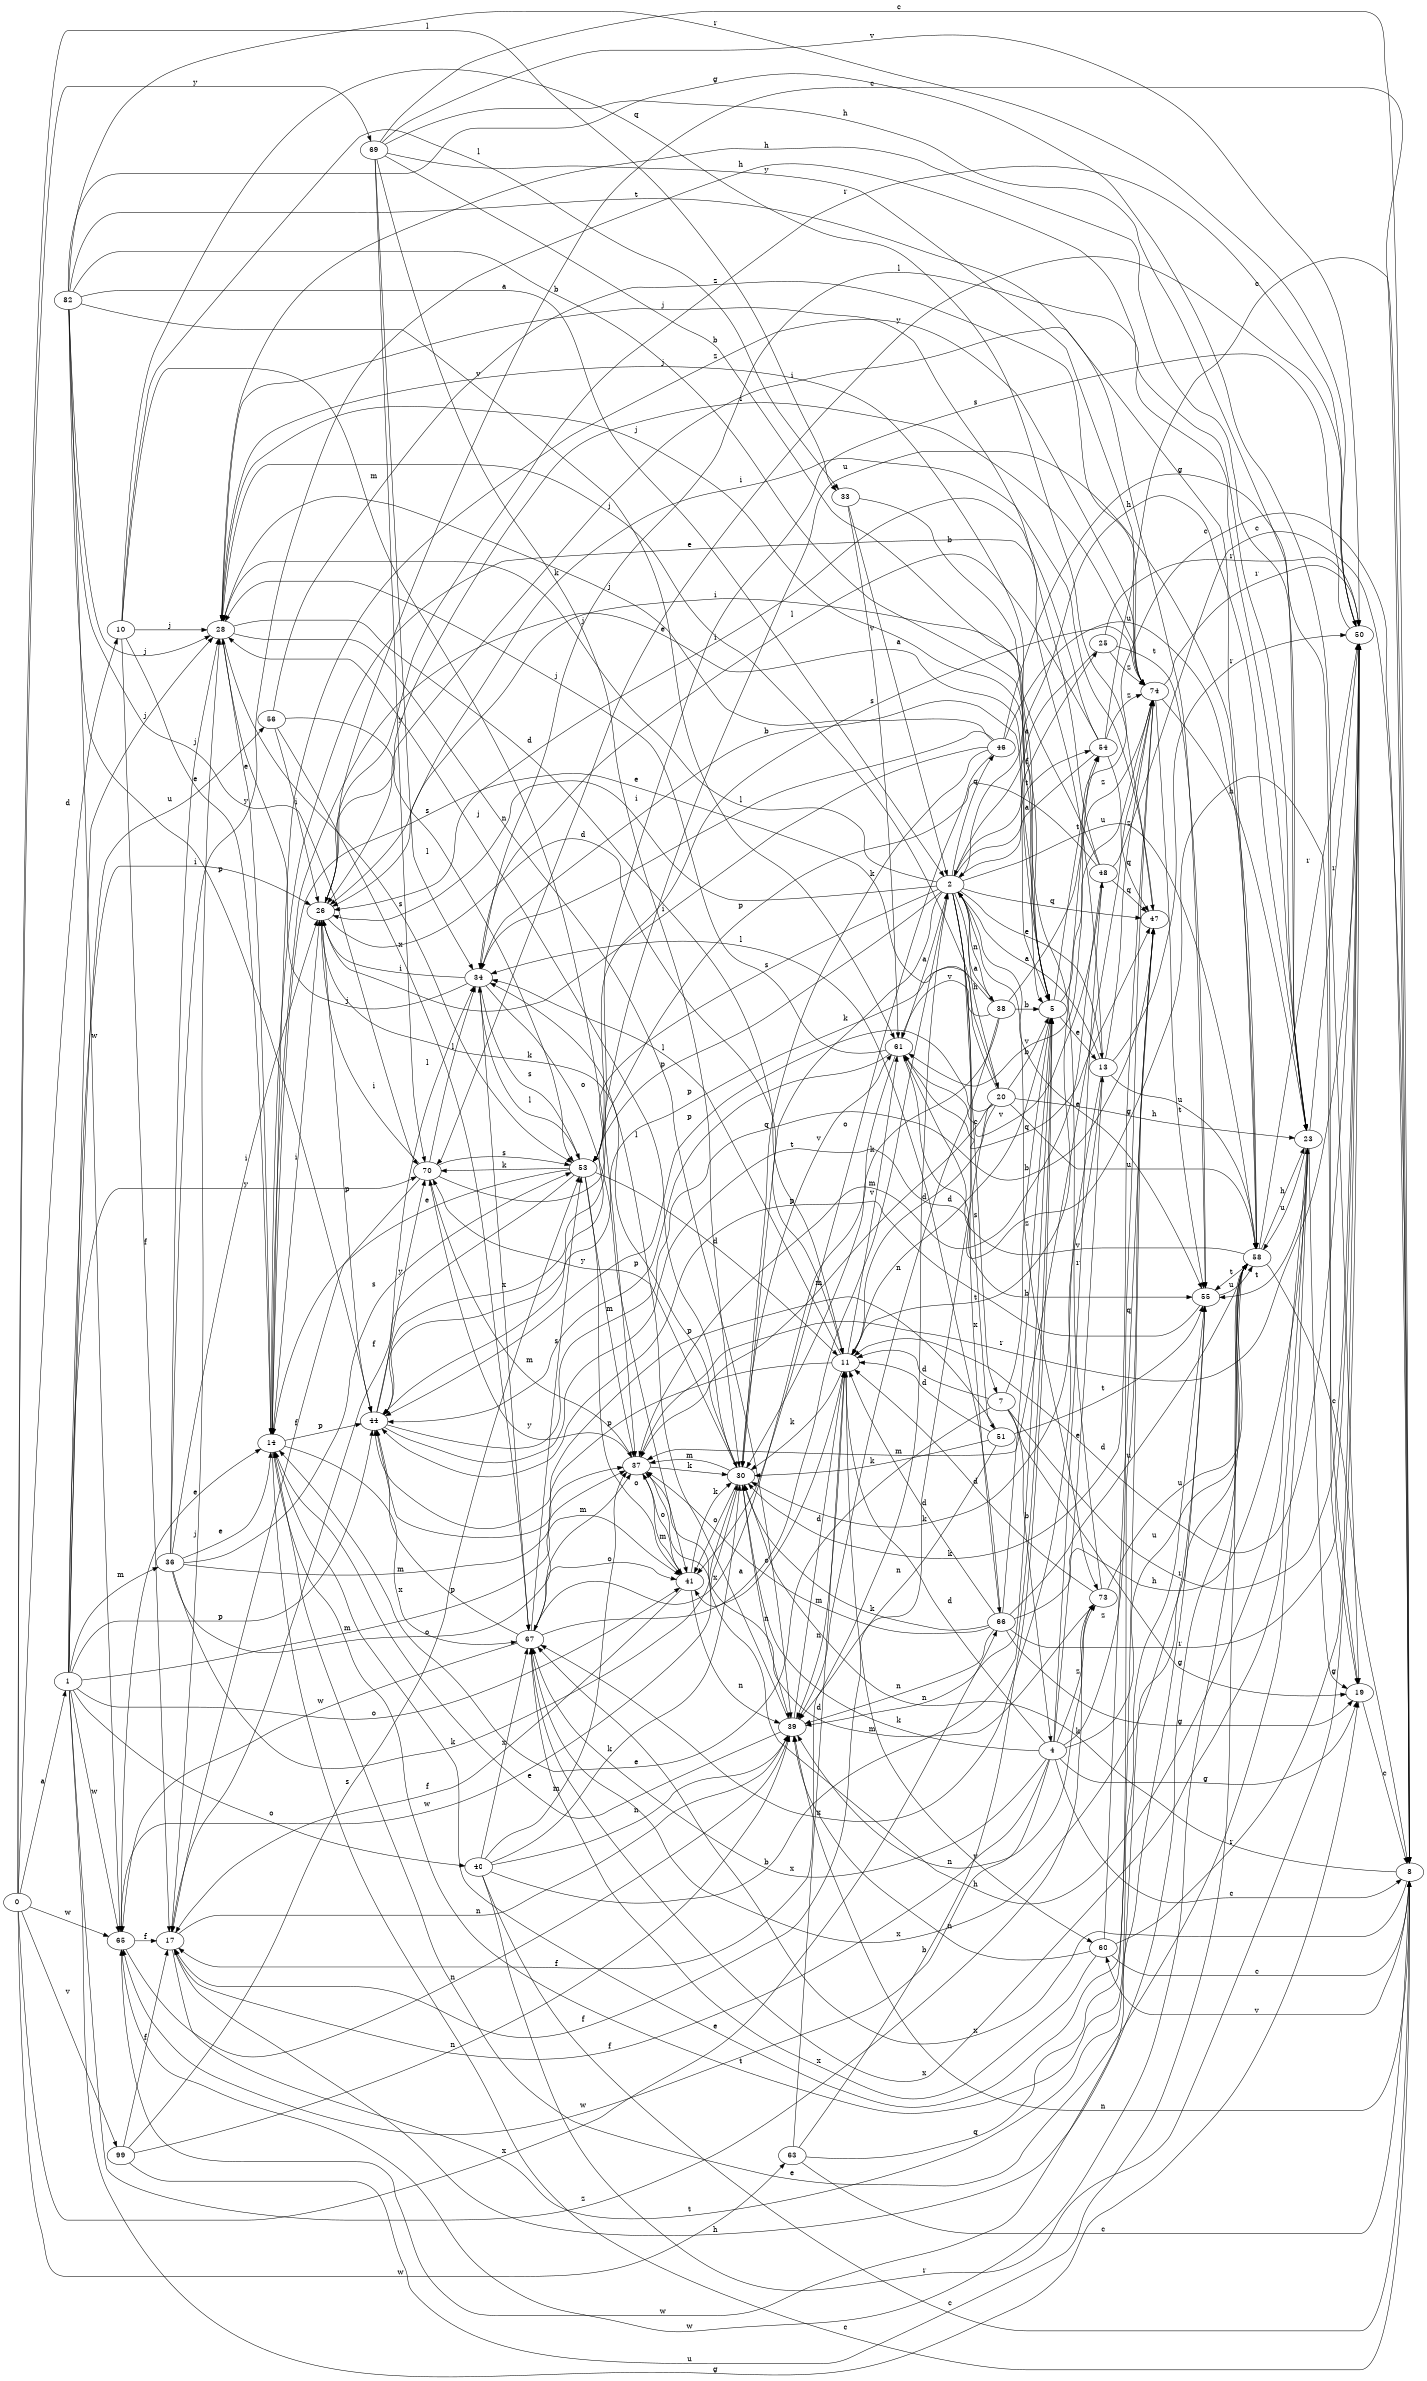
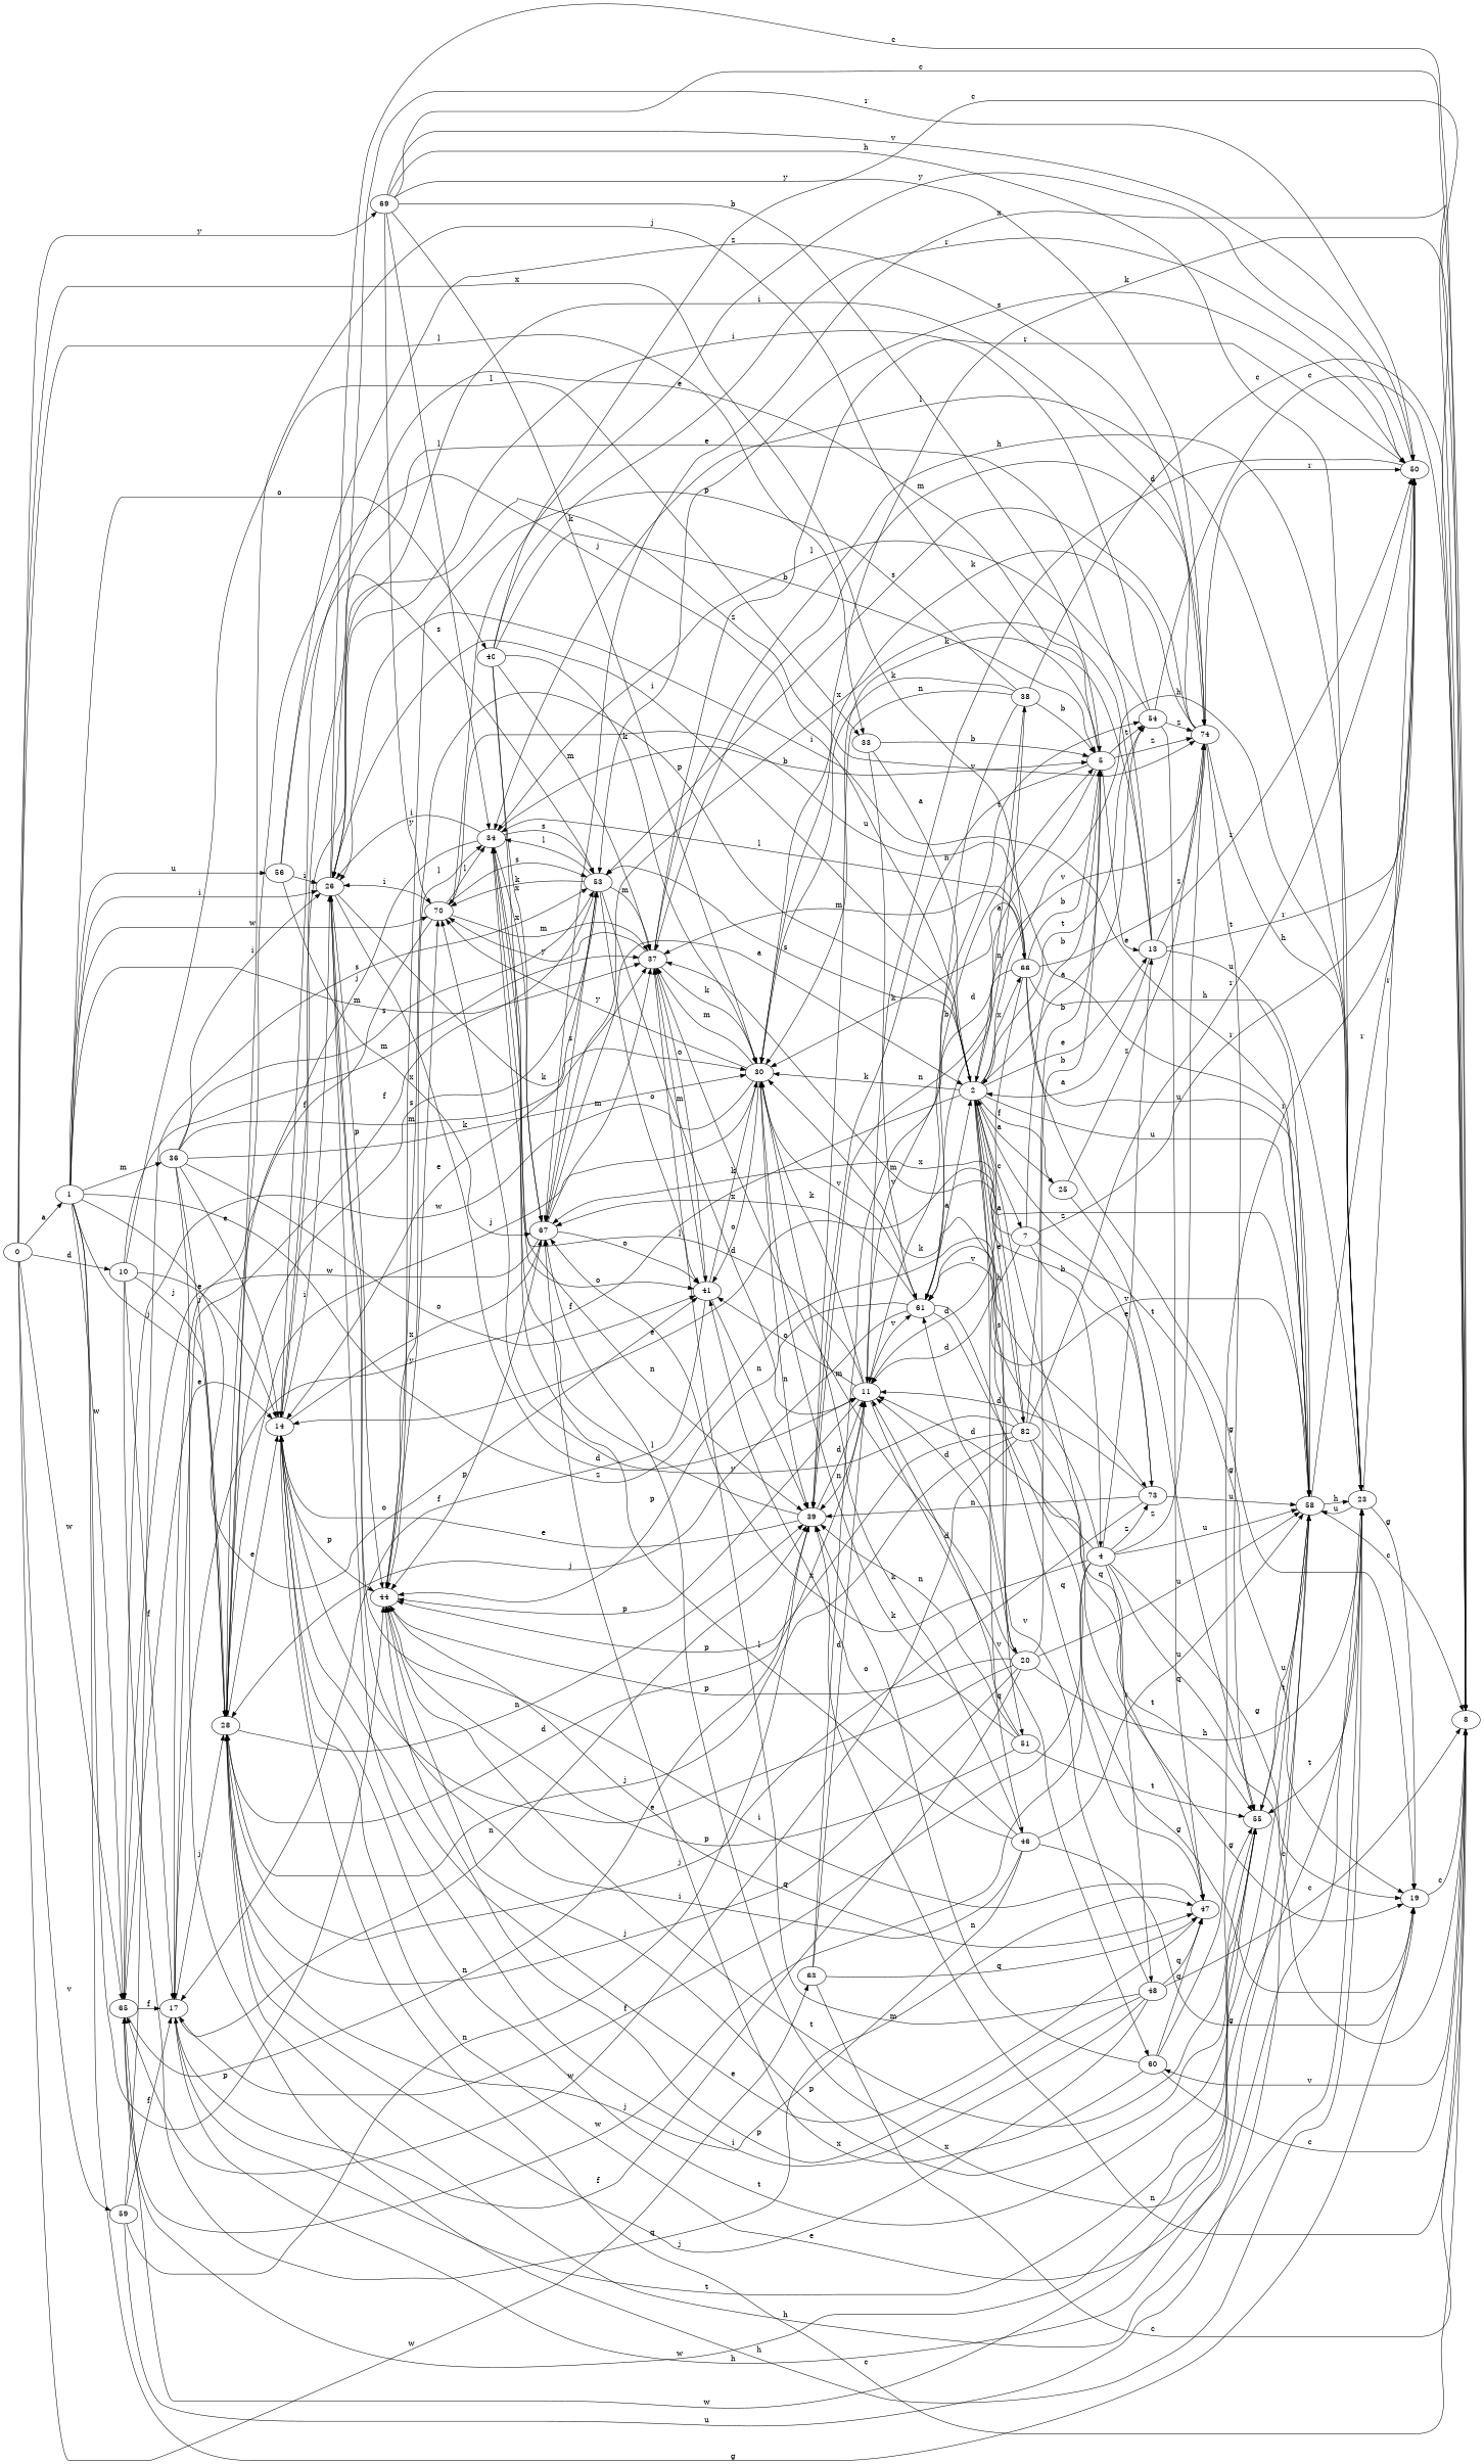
  strict digraph {
    rankdir=LR
    0
    1
    10
    33
-   59 [label=99]
+   59
    63
    65
    66
    69
    19
    26
    28
    36
    37
    40
    41
    44
    56
    70
    73
    17
    47
    14
    2
    5
    61
    53
    58
    39
    8
    11
    23
    30
    50
    34
    74
    67
    55
    7
    n40 [label=82]
    13
    n42 [label=25]
    20
    38
    46
    51
    54
    4
    48
    60
    0 -> 1 [label=a]
    0 -> 10 [label=d]
    0 -> 33 [label=l]
    0 -> 59 [label=v]
    0 -> 63 [label=w]
    0 -> 65 [label=w]
    0 -> 66 [label=x]
    0 -> 69 [label=y]
    1 -> 65 [label=w]
    1 -> 19 [label=g]
    1 -> 26 [label=i]
    1 -> 28 [label=j]
    1 -> 36 [label=m]
    1 -> 37 [label=m]
    1 -> 40 [label=o]
    1 -> 41 [label=o]
    1 -> 44 [label=p]
    1 -> 56 [label=u]
-   1 -> 70 [label=y]
+   1 -> 70 [label=w]
    1 -> 73 [label=z]
    10 -> 33 [label=l]
    10 -> 28 [label=j]
    10 -> 37 [label=m]
    10 -> 17 [label=f]
    10 -> 47 [label=q]
    10 -> 14 [label=e]
    33 -> 2 [label=a]
    33 -> 5 [label=b]
    33 -> 61 [label=v]
    59 -> 17 [label=f]
    59 -> 53 [label=s]
    59 -> 58 [label=u]
    59 -> 39 [label=n]
    63 -> 47 [label=q]
    63 -> 5 [label=b]
    63 -> 8 [label=c]
    63 -> 11 [label=d]
    65 -> 17 [label=f]
    65 -> 14 [label=e]
    65 -> 39 [label=n]
    66 -> 19 [label=g]
    66 -> 37 [label=m]
    66 -> 5 [label=b]
    66 -> 58 [label=u]
    66 -> 39 [label=n]
    66 -> 11 [label=d]
    66 -> 23 [label=h]
    66 -> 30 [label=k]
    66 -> 50 [label=r]
    66 -> 34 [label=l]
    69 -> 70 [label=y]
    69 -> 5 [label=b]
    69 -> 8 [label=c]
    69 -> 23 [label=h]
    69 -> 30 [label=k]
    69 -> 50 [label=v]
    69 -> 34 [label=l]
    69 -> 74 [label=y]
    19 -> 8 [label=c]
    26 -> 44 [label=p]
    26 -> 8 [label=c]
    26 -> 11 [label=d]
    26 -> 30 [label=k]
    26 -> 50 [label=r]
    28 -> 14 [label=e]
    28 -> 53 [label=s]
    28 -> 39 [label=n]
    28 -> 11 [label=d]
    28 -> 23 [label=h]
    36 -> 26 [label=i]
    36 -> 28 [label=j]
    36 -> 37 [label=m]
    36 -> 41 [label=o]
    36 -> 14 [label=e]
    36 -> 53 [label=s]
    36 -> 23 [label=h]
    36 -> 30 [label=k]
    37 -> 41 [label=o]
    37 -> 70 [label=y]
    37 -> 23 [label=h]
    37 -> 30 [label=k]
    37 -> 50 [label=r]
    40 -> 37 [label=m]
    40 -> 5 [label=b]
    40 -> 39 [label=n]
    40 -> 8 [label=c]
    40 -> 30 [label=k]
    40 -> 50 [label=r]
    40 -> 67 [label=x]
    41 -> 37 [label=m]
    41 -> 17 [label=f]
    41 -> 39 [label=n]
    41 -> 30 [label=k]
    44 -> 70 [label=y]
    44 -> 47 [label=q]
    44 -> 34 [label=l]
    44 -> 55 [label=t]
    56 -> 26 [label=i]
    56 -> 53 [label=s]
    56 -> 74 [label=z]
    56 -> 67 [label=x]
    70 -> 26 [label=i]
    70 -> 37 [label=m]
    70 -> 17 [label=f]
    70 -> 53 [label=s]
    70 -> 58 [label=u]
    70 -> 34 [label=l]
    73 -> 28 [label=j]
    73 -> 37 [label=m]
    73 -> 58 [label=u]
    73 -> 39 [label=n]
    73 -> 11 [label=d]
    17 -> 28 [label=j]
    17 -> 58 [label=h]
    17 -> 39 [label=n]
    17 -> 55 [label=t]
    47 -> 26 [label=i]
    47 -> 14 [label=e]
    14 -> 26 [label=i]
    14 -> 44 [label=p]
    14 -> 8 [label=c]
    14 -> 74 [label=z]
    14 -> 67 [label=x]
    14 -> 55 [label=t]
    2 -> 66 [label=x]
    2 -> 26 [label=i]
    2 -> 28 [label=j]
    2 -> 44 [label=p]
    2 -> 73 [label=z]
    2 -> 17 [label=f]
    2 -> 47 [label=q]
    2 -> 53 [label=s]
    2 -> 58 [label=u]
    2 -> 23 [label=h]
    2 -> 30 [label=k]
    2 -> 7 [label=c]
-   2 -> 55 [label=e]
+   2 -> n40 [label=e]
    2 -> 13 [label=e]
    2 -> n42 [label=f]
    2 -> 20 [label=h]
    2 -> 38 [label=n]
    2 -> 46 [label=q]
    2 -> 51 [label=s]
    2 -> 54 [label=t]
    5 -> 28 [label=j]
    5 -> 14 [label=e]
    5 -> 39 [label=n]
    5 -> 11 [label=d]
    5 -> 74 [label=z]
    5 -> 13 [label=e]
    5 -> 54 [label=t]
    61 -> 19 [label=g]
    61 -> 28 [label=j]
    61 -> 44 [label=p]
    61 -> 47 [label=q]
    61 -> 2 [label=a]
    61 -> 67 [label=x]
    53 -> 37 [label=m]
    53 -> 41 [label=o]
    53 -> 70 [label=k]
    53 -> 17 [label=f]
    53 -> 14 [label=e]
    53 -> 11 [label=d]
    53 -> 34 [label=l]
    58 -> 65 [label=w]
    58 -> 26 [label=i]
    58 -> 61 [label=v]
    58 -> 8 [label=c]
    58 -> 23 [label=h]
    58 -> 50 [label=r]
    58 -> 67 [label=x]
    58 -> 55 [label=t]
    39 -> 14 [label=e]
    39 -> 11 [label=d]
    39 -> 34 [label=l]
    8 -> 39 [label=n]
    8 -> 30 [label=k]
    8 -> 67 [label=x]
    8 -> 60 [label=v]
    11 -> 41 [label=o]
    11 -> 44 [label=p]
    11 -> 61 [label=v]
    11 -> 39 [label=n]
    11 -> 30 [label=k]
    11 -> 34 [label=l]
    11 -> 54 [label=t]
    11 -> 60 [label=v]
    23 -> 19 [label=g]
    23 -> 14 [label=e]
    23 -> 58 [label=u]
    23 -> 50 [label=r]
    23 -> 34 [label=l]
    23 -> 67 [label=x]
    23 -> 55 [label=t]
    30 -> 65 [label=w]
    30 -> 28 [label=j]
    30 -> 37 [label=m]
    30 -> 41 [label=o]
    30 -> 70 [label=y]
    30 -> 61 [label=v]
    30 -> 39 [label=n]
    50 -> 70 [label=y]
    50 -> 53 [label=s]
    50 -> 11 [label=d]
    34 -> 26 [label=i]
    34 -> 28 [label=j]
    34 -> 41 [label=o]
    34 -> 5 [label=b]
    34 -> 53 [label=s]
    34 -> 67 [label=x]
    74 -> 26 [label=i]
    74 -> 37 [label=m]
    74 -> 61 [label=v]
    74 -> 53 [label=s]
    74 -> 23 [label=h]
    74 -> 30 [label=k]
    74 -> 50 [label=r]
    74 -> 55 [label=t]
    67 -> 65 [label=w]
    67 -> 37 [label=m]
    67 -> 41 [label=o]
    67 -> 44 [label=p]
    67 -> 2 [label=a]
    67 -> 53 [label=s]
    55 -> 65 [label=w]
    55 -> 44 [label=p]
    55 -> 58 [label=u]
    7 -> 19 [label=g]
    7 -> 14 [label=e]
    7 -> 5 [label=b]
    7 -> 11 [label=d]
    7 -> 50 [label=r]
    7 -> 4 [label=b]
    n40 -> 65 [label=w]
    n40 -> 19 [label=g]
    n40 -> 28 [label=j]
    n40 -> 44 [label=p]
    n40 -> 70 [label=y]
    n40 -> 2 [label=a]
    n40 -> 5 [label=b]
    n40 -> 61 [label=v]
    n40 -> 50 [label=r]
    n40 -> 55 [label=t]
    13 -> 14 [label=e]
    13 -> 2 [label=a]
    13 -> 58 [label=u]
    13 -> 30 [label=k]
    13 -> 50 [label=r]
    13 -> 74 [label=z]
    13 -> 67 [label=x]
    n42 -> 2 [label=a]
-   n42 -> 50 [label=r]
    n42 -> 74 [label=z]
    n42 -> 55 [label=t]
    20 -> 28 [label=j]
    20 -> 37 [label=m]
    20 -> 44 [label=p]
    20 -> 17 [label=f]
    20 -> 14 [label=e]
    20 -> 5 [label=b]
    20 -> 58 [label=u]
    20 -> 11 [label=d]
    20 -> 23 [label=h]
    38 -> 44 [label=p]
    38 -> 2 [label=a]
    38 -> 5 [label=b]
    38 -> 61 [label=v]
    38 -> 39 [label=n]
    38 -> 8 [label=c]
    38 -> 30 [label=k]
    46 -> 19 [label=g]
    46 -> 26 [label=i]
    46 -> 28 [label=j]
    46 -> 41 [label=o]
    46 -> 58 [label=u]
    46 -> 30 [label=k]
    46 -> 34 [label=l]
    51 -> 44 [label=p]
    51 -> 39 [label=n]
    51 -> 11 [label=d]
    51 -> 30 [label=k]
    51 -> 55 [label=t]
    54 -> 26 [label=i]
    54 -> 47 [label=q]
    54 -> 2 [label=a]
    54 -> 8 [label=c]
    54 -> 34 [label=l]
    54 -> 74 [label=z]
    4 -> 65 [label=w]
    4 -> 19 [label=g]
    4 -> 73 [label=z]
    4 -> 17 [label=f]
    4 -> 58 [label=u]
    4 -> 8 [label=c]
    4 -> 11 [label=d]
    4 -> 30 [label=k]
    4 -> 74 [label=z]
    4 -> 67 [label=x]
    4 -> 13 [label=e]
    4 -> 48 [label=r]
    48 -> 26 [label=i]
    48 -> 28 [label=j]
    48 -> 37 [label=m]
    48 -> 44 [label=p]
    48 -> 47 [label=q]
    48 -> 61 [label=v]
    48 -> 8 [label=c]
    60 -> 47 [label=q]
    60 -> 39 [label=n]
    60 -> 8 [label=c]
    60 -> 50 [label=r]
    60 -> 67 [label=x]
  }
